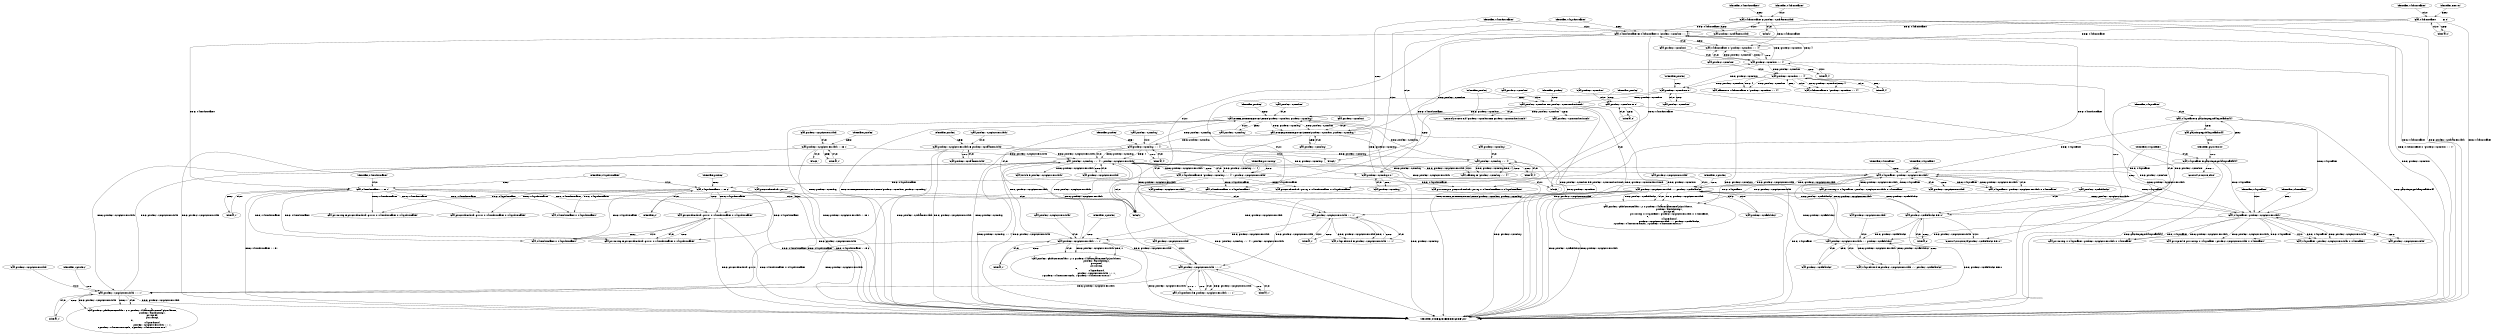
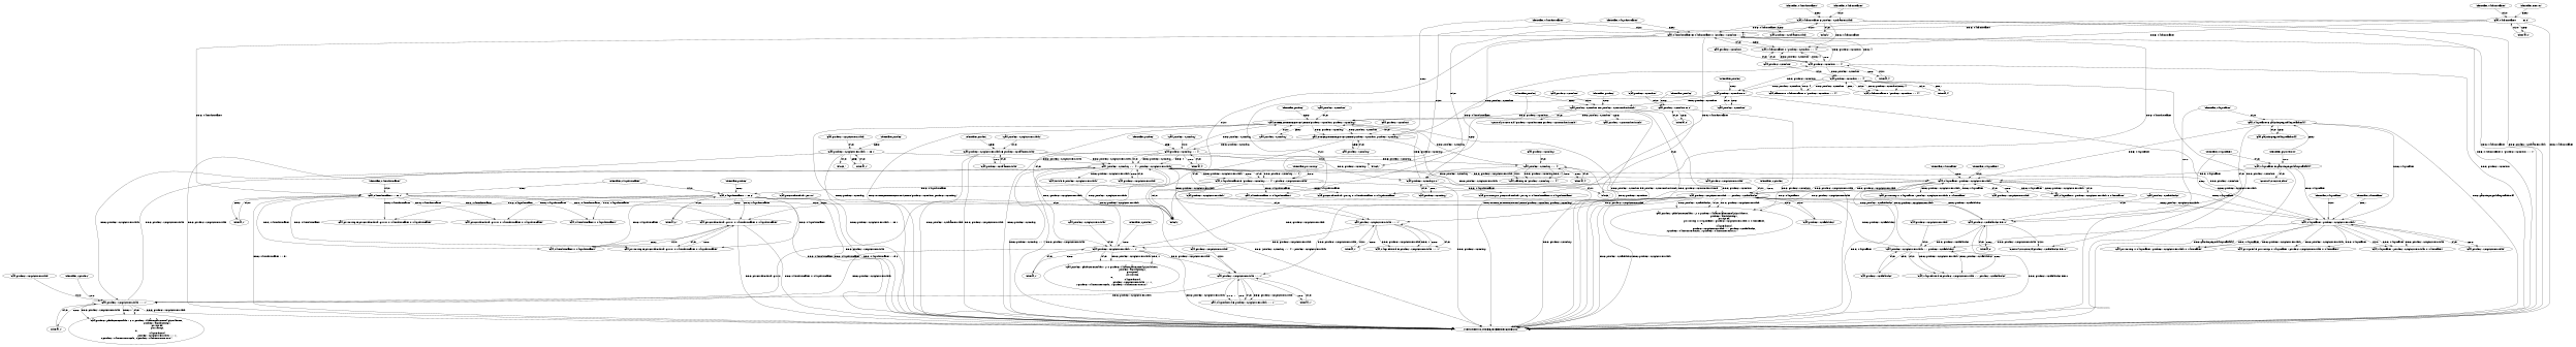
  digraph {
    n1 [label="(Call,ps_cur_frm_buf->pu1_v + u4_x_dst_offset + u4_y_dst_offset)"]
    n2 [label="(Call,pu1_out_p = ps_cur_frm_buf->pu1_v + u4_x_dst_offset + u4_y_dst_offset)"]
-   n3 [label="(Identifier,IMPEG2D_ERROR_CODES_T)"]
+   n3 [label="(MethodReturn,IMPEG2D_ERROR_CODES_T)"]
    n4 [label="(Call,u4_x_dst_offset + u4_y_dst_offset)"]
    n5 [label="(Call,u4_x_dst_offset >>= 1)"]
    n6 [label="(Block,)"]
    n7 [label="(Call,ps_cur_frm_buf->pu1_u + u4_x_dst_offset + u4_y_dst_offset)"]
    n8 [label="(Literal,1)"]
    n9 [label="(Call,u4_x_dst_offset + u4_y_dst_offset)"]
    n10 [label="(Call,pu1_out_p = ps_cur_frm_buf->pu1_u + u4_x_dst_offset + u4_y_dst_offset)"]
    n11 [label="(Call,u4_x_dst_offset = u4_frm_offset + (ps_dec->u2_mb_x << 4))"]
    n12 [label="(Call,ps_cur_frm_buf->pu1_y + u4_x_dst_offset + u4_y_dst_offset)"]
    n13 [label="(Call,pu1_out_p = ps_cur_frm_buf->pu1_y + u4_x_dst_offset + u4_y_dst_offset)"]
    n14 [label="(Call,u4_x_dst_offset + u4_y_dst_offset)"]
    n15 [label="(Call,u4_frm_offset + (ps_dec->u2_mb_x << 4))"]
    n16 [label="(Call,ps_dec->u2_mb_x << 4)"]
    n17 [label="(Call,u4_frm_offset = ps_dec->u2_frame_width)"]
    n18 [label="(Block,)"]
    n19 [label="(Call,ps_dec->u2_frame_width)"]
    n20 [label="(Call,u4_frm_offset          = 0)"]
    n21 [label="(Literal,0)"]
    n22 [label="(Block,)"]
    n23 [label="(Call,ps_dec->u2_mb_x++)"]
    n24 [label="(Call,ps_dec->u2_mb_x << 4)"]
    n25 [label="(Literal,4)"]
    n26 [label="(Call,ps_dec->u2_mb_x == ps_dec->u2_num_horiz_mb)"]
    n27 [label="(Call,ps_dec->u2_mb_x)"]
    n28 [label="(Call,offset_x = u4_frm_offset + (ps_dec->u2_mb_x << 4))"]
    n29 [label="(Literal,4)"]
    n30 [label="(Call,u4_frm_offset + (ps_dec->u2_mb_x << 4))"]
    n31 [label="(Call,IMPEG2D_TRACE_MB_START(ps_dec->u2_mb_x, ps_dec->u2_mb_y))"]
    n32 [label="(Call,ps_dec->u2_mb_y << 4)"]
    n33 [label="(Call,ps_dec->u2_mb_y)"]
    n34 [label="(Call,IMPEG2D_TRACE_MB_START(ps_dec->u2_mb_x, ps_dec->u2_mb_y))"]
    n35 [label="(Call,ps_dec->u2_mb_y << 4)"]
    n36 [label="(Call,ps_dec->u2_mb_y++)"]
    n37 [label="(Call,(ps_dec->u2_mb_y << 4) * ps_dec->u2_picture_width)"]
    n38 [label="(Literal,4)"]
    n39 [label="(Call,ps_dec->u2_mb_y)"]
    n40 [label="(ControlStructure,if (ps_dec->u2_mb_x == ps_dec->u2_num_horiz_mb))"]
    n41 [label="(Call,ps_dec->u2_num_horiz_mb)"]
    n42 [label="(Call,ps_dec->u2_mb_x = 0)"]
    n43 [label="(Block,)"]
    n44 [label="(Literal,0)"]
    n45 [label="(Literal,4)"]
    n46 [label="(Call,offset_y = (ps_dec->u2_mb_y << 4))"]
    n47 [label="(Call,ps_dec->u2_mb_y)"]
    n48 [label="(Call,u4_y_dst_offset = (ps_dec->u2_mb_y << 4) * ps_dec->u2_picture_width)"]
    n49 [label="(Call,ps_dec->u2_picture_width >> 1)"]
    n50 [label="(Call,ps_dec->u2_picture_width >> 1)"]
    n51 [label="(Call,u4_y_offset * ps_dec->u2_picture_width)"]
    n52 [label="(Call,u4_y_offset * ps_dec->u2_picture_width)"]
    n53 [label="(Call,ps_dec->u2_picture_width >> 1)"]
    n54 [label="(Call,ps_dec->u2_picture_width >> 1)"]
    n55 [label="(Call,stride = ps_dec->u2_picture_width)"]
    n56 [label="(Call,ps_dec->u2_picture_width)"]
    n57 [label="(Call,u4_y_dst_offset >>= 2)"]
-   n58 [label="(Identifier,2)"]
+   n58 [label="(Literal,2)"]
    n59 [label="(Literal,1)"]
    n60 [label="(Call,ps_dec->pf_idct_recon[idx * 2 + ps_dec->i4_last_value_one](pi2_vld_out,\n                                                        ps_dec->ai2_idct_stg1,\n                                                        pu1_pred,\n                                                        pu1_out_p,\n 8,\n                                                        u4_pred_strd,\n                                                        ps_dec->u2_picture_width >> 1,\n ~ps_dec->u4_non_zero_cols, ~ps_dec->u4_non_zero_rows))"]
    n61 [label="(Call,u4_pred_strd = ps_dec->u2_picture_width >> 1)"]
    n62 [label="(Literal,1)"]
    n63 [label="(Call,ps_dec->u2_picture_width << ps_dec->u2_field_dct)"]
    n64 [label="(Call,ps_dec->pf_idct_recon[idx * 2 + ps_dec->i4_last_value_one](pi2_vld_out,\n                                                            ps_dec->ai2_idct_stg1,\n                                                            pu1_pred,\n                                                            pu1_out_p + u4_y_offset * ps_dec->u2_picture_width + u4_x_offset,\n 8,\n                                                            u4_pred_strd,\n                                                            ps_dec->u2_picture_width << ps_dec->u2_field_dct,\n ~ps_dec->u4_non_zero_cols, ~ps_dec->u4_non_zero_rows))"]
    n65 [label="(Call,pu1_out_p + u4_y_offset * ps_dec->u2_picture_width + u4_x_offset)"]
    n66 [label="(Call,ps_dec->u2_picture_width)"]
    n67 [label="(Call,u4_y_offset * ps_dec->u2_picture_width + u4_x_offset)"]
    n68 [label="(Call,ps_dec->u2_picture_width << ps_dec->u2_field_dct)"]
    n69 [label="(Call,pu1_out_p + u4_y_offset * ps_dec->u2_picture_width + u4_x_offset)"]
    n70 [label="(Call,pu1_pred = pu1_out_p + u4_y_offset * ps_dec->u2_picture_width + u4_x_offset)"]
    n71 [label="(Call,u4_y_offset * ps_dec->u2_picture_width + u4_x_offset)"]
    n72 [label="(Call,ps_dec->u2_picture_width)"]
    n73 [label="(Literal,1)"]
    n74 [label="(Call,ps_dec->pf_idct_recon[idx * 2 + ps_dec->i4_last_value_one](pi2_vld_out,\n                                                        ps_dec->ai2_idct_stg1,\n                                                        pu1_pred,\n                                                        pu1_out_p,\n 8,\n                                                        u4_pred_strd,\n                                                        ps_dec->u2_picture_width >> 1,\n ~ps_dec->u4_non_zero_cols, ~ps_dec->u4_non_zero_rows))"]
    n75 [label="(Call,u4_pred_strd = ps_dec->u2_picture_width >> 1)"]
    n76 [label="(Literal,1)"]
    n77 [label="(Call,ps_dec->u2_field_dct == 0)"]
    n78 [label="(Call,ps_dec->u2_field_dct)"]
    n79 [label="(ControlStructure,if(ps_dec->u2_field_dct == 0))"]
    n80 [label="(Literal,0)"]
    n81 [label="(Call,u4_y_offset = gai2_impeg2_blk_y_off_fld[i])"]
    n82 [label="(ControlStructure,else)"]
    n83 [label="(Call,u4_y_offset = gai2_impeg2_blk_y_off_frm[i])"]
    n84 [label="(Call,gai2_impeg2_blk_y_off_frm[i])"]
    n85 [label="(Call,u4_pred_strd = ps_dec->u2_picture_width << ps_dec->u2_field_dct)"]
    n86 [label="(Call,ps_dec->u2_field_dct)"]
    n87 [label="(Call,ps_dec->u2_picture_width <<= 1)"]
    n88 [label="(Block,)"]
    n89 [label="(Literal,1)"]
    n90 [label="(Call,ps_dec->u2_picture_width = ps_dec->u2_frame_width)"]
    n91 [label="(Call,ps_dec->u2_frame_width)"]
    n92 [label="(Identifier,u4_y_dst_offset)"]
    n93 [label="(Identifier,ps_dec)"]
    n94 [label="(Identifier,ps_dec)"]
    n95 [label="(Call,ps_dec->u2_picture_width)"]
    n96 [label="(Call,ps_dec->u2_mb_x)"]
    n97 [label="(Call,ps_dec->u2_picture_width)"]
    n98 [label="(Call,ps_dec->u2_mb_x)"]
    n99 [label="(Identifier,ps_dec)"]
    n100 [label="(Identifier,u4_x_offset)"]
    n101 [label="(Call,ps_dec->u2_picture_width)"]
    n102 [label="(Identifier,u4_y_offset)"]
    n103 [label="(Identifier,u4_frm_offset)"]
    n104 [label="(Identifier,u4_y_offset)"]
    n105 [label="(Identifier,e_error)"]
    n106 [label="(Call,ps_dec->u2_picture_width)"]
    n107 [label="(Identifier,u4_y_offset)"]
    n108 [label="(Identifier,~ps_dec)"]
    n109 [label="(Call,ps_dec->u2_picture_width)"]
    n110 [label="(Identifier,pu1_out_p)"]
    n111 [label="(Identifier,u4_x_offset)"]
    n112 [label="(Call,ps_dec->u2_mb_x)"]
    n113 [label="(Call,ps_dec->u2_mb_x)"]
    n114 [label="(Identifier,u4_y_dst_offset)"]
    n115 [label="(Call,ps_dec->u2_mb_x)"]
    n116 [label="(Identifier,u4_x_dst_offset)"]
    n117 [label="(Call,ps_dec->u2_picture_width)"]
    n118 [label="(Identifier,ps_dec)"]
    n119 [label="(Call,ps_dec->u2_picture_width)"]
    n120 [label="(Identifier,u4_x_dst_offset)"]
    n121 [label="(Identifier,ps_dec)"]
    n122 [label="(Identifier,~ps_dec)"]
    n123 [label="(Identifier,pi2_vld_out)"]
    n124 [label="(Identifier,ps_dec)"]
    n125 [label="(Call,ps_dec->u2_mb_y)"]
    n126 [label="(Identifier,u4_x_dst_offset)"]
    n127 [label="(Call,ps_dec->u2_field_dct)"]
    n128 [label="(Call,ps_cur_frm_buf->pu1_v)"]
    n129 [label="(Identifier,u4_frm_offset)"]
    n130 [label="(Identifier,u4_y_offset)"]
    n131 [label="(Identifier,ps_dec)"]
    n132 [label="(Identifier,ps_dec)"]
    n133 [label="(Identifier,~ps_dec)"]
    n134 [label="(Call,ps_dec->u2_mb_x)"]
    n135 [label="(Call,ps_dec->u2_mb_y)"]
    n136 [label="(Call,ps_dec->u2_picture_width)"]
    n137 [label="(Identifier,ps_dec)"]
    n1 -> n2 [label="AST: "]
    n1 -> n3 [label="DDG: ps_cur_frm_buf->pu1_v"]
    n1 -> n3 [label="DDG: u4_x_dst_offset + u4_y_dst_offset"]
    n1 -> n4 [label="CFG: "]
    n2 -> n1 [label="CFG: "]
    n4 -> n1 [label="AST: "]
    n5 -> n1 [label="DDG: u4_x_dst_offset"]
    n5 -> n2 [label="DDG: u4_x_dst_offset"]
    n5 -> n3 [label="DDG: u4_x_dst_offset >>= 1"]
    n5 -> n3 [label="DDG: u4_x_dst_offset"]
    n5 -> n4 [label="DDG: u4_x_dst_offset"]
    n5 -> n6 [label="AST: "]
    n5 -> n7 [label="DDG: u4_x_dst_offset"]
    n5 -> n8 [label="CFG: "]
    n5 -> n9 [label="DDG: u4_x_dst_offset"]
    n5 -> n10 [label="DDG: u4_x_dst_offset"]
    n8 -> n5 [label="AST: "]
    n11 -> n3 [label="DDG: u4_frm_offset + (ps_dec->u2_mb_x << 4)"]
    n11 -> n5 [label="DDG: u4_x_dst_offset"]
    n11 -> n6 [label="AST: "]
    n11 -> n12 [label="DDG: u4_x_dst_offset"]
    n11 -> n13 [label="DDG: u4_x_dst_offset"]
    n11 -> n14 [label="DDG: u4_x_dst_offset"]
    n11 -> n15 [label="CFG: "]
    n15 -> n11 [label="AST: "]
    n15 -> n16 [label="CFG: "]
    n16 -> n3 [label="DDG: ps_dec->u2_mb_x"]
    n16 -> n11 [label="DDG: ps_dec->u2_mb_x"]
    n16 -> n11 [label="DDG: 4"]
    n16 -> n15 [label="AST: "]
    n16 -> n15 [label="DDG: ps_dec->u2_mb_x"]
    n16 -> n15 [label="DDG: 4"]
    n16 -> n23 [label="DDG: ps_dec->u2_mb_x"]
    n16 -> n24 [label="DDG: ps_dec->u2_mb_x"]
    n16 -> n25 [label="CFG: "]
    n17 -> n3 [label="DDG: u4_frm_offset"]
    n17 -> n3 [label="DDG: ps_dec->u2_frame_width"]
    n17 -> n11 [label="DDG: u4_frm_offset"]
    n17 -> n15 [label="DDG: u4_frm_offset"]
    n17 -> n18 [label="AST: "]
    n17 -> n19 [label="CFG: "]
    n19 -> n17 [label="AST: "]
    n20 -> n3 [label="DDG: u4_frm_offset"]
    n20 -> n11 [label="DDG: u4_frm_offset"]
    n20 -> n15 [label="DDG: u4_frm_offset"]
    n20 -> n21 [label="CFG: "]
    n20 -> n22 [label="AST: "]
    n21 -> n20 [label="AST: "]
    n23 -> n3 [label="DDG: ps_dec->u2_mb_x"]
    n23 -> n6 [label="AST: "]
    n23 -> n26 [label="DDG: ps_dec->u2_mb_x"]
    n23 -> n27 [label="CFG: "]
    n24 -> n3 [label="DDG: ps_dec->u2_mb_x"]
    n24 -> n23 [label="DDG: ps_dec->u2_mb_x"]
    n24 -> n28 [label="DDG: ps_dec->u2_mb_x"]
    n24 -> n28 [label="DDG: 4"]
    n24 -> n29 [label="CFG: "]
    n24 -> n30 [label="AST: "]
    n24 -> n30 [label="DDG: ps_dec->u2_mb_x"]
    n24 -> n30 [label="DDG: 4"]
    n25 -> n16 [label="AST: "]
    n26 -> n3 [label="DDG: ps_dec->u2_mb_x"]
    n26 -> n3 [label="DDG: ps_dec->u2_mb_x == ps_dec->u2_num_horiz_mb"]
    n26 -> n3 [label="DDG: ps_dec->u2_num_horiz_mb"]
    n26 -> n34 [label="DDG: ps_dec->u2_mb_x"]
    n26 -> n40 [label="AST: "]
    n26 -> n41 [label="CFG: "]
    n27 -> n23 [label="AST: "]
    n29 -> n24 [label="AST: "]
    n30 -> n24 [label="CFG: "]
    n31 -> n3 [label="DDG: IMPEG2D_TRACE_MB_START(ps_dec->u2_mb_x, ps_dec->u2_mb_y)"]
    n31 -> n6 [label="AST: "]
    n31 -> n16 [label="DDG: ps_dec->u2_mb_x"]
    n31 -> n32 [label="DDG: ps_dec->u2_mb_y"]
    n31 -> n33 [label="CFG: "]
    n32 -> n3 [label="DDG: ps_dec->u2_mb_y"]
    n32 -> n34 [label="DDG: ps_dec->u2_mb_y"]
    n32 -> n35 [label="DDG: ps_dec->u2_mb_y"]
    n32 -> n36 [label="DDG: ps_dec->u2_mb_y"]
    n32 -> n37 [label="AST: "]
    n32 -> n37 [label="DDG: ps_dec->u2_mb_y"]
    n32 -> n37 [label="DDG: 4"]
    n32 -> n38 [label="CFG: "]
    n33 -> n31 [label="AST: "]
    n34 -> n3 [label="DDG: ps_dec->u2_mb_x"]
    n34 -> n3 [label="DDG: ps_dec->u2_mb_y"]
    n34 -> n3 [label="DDG: IMPEG2D_TRACE_MB_START(ps_dec->u2_mb_x, ps_dec->u2_mb_y)"]
    n34 -> n6 [label="AST: "]
    n34 -> n31 [label="DDG: ps_dec->u2_mb_x"]
    n34 -> n31 [label="DDG: ps_dec->u2_mb_y"]
    n34 -> n39 [label="CFG: "]
    n35 -> n3 [label="DDG: ps_dec->u2_mb_y"]
    n35 -> n34 [label="DDG: ps_dec->u2_mb_y"]
    n35 -> n36 [label="DDG: ps_dec->u2_mb_y"]
    n35 -> n45 [label="CFG: "]
    n35 -> n46 [label="AST: "]
    n35 -> n46 [label="DDG: ps_dec->u2_mb_y"]
    n35 -> n46 [label="DDG: 4"]
    n36 -> n3 [label="DDG: ps_dec->u2_mb_y"]
    n36 -> n34 [label="DDG: ps_dec->u2_mb_y"]
    n36 -> n43 [label="AST: "]
    n36 -> n47 [label="CFG: "]
    n37 -> n3 [label="DDG: ps_dec->u2_mb_y << 4"]
    n37 -> n3 [label="DDG: ps_dec->u2_picture_width"]
    n37 -> n48 [label="AST: "]
    n37 -> n48 [label="DDG: ps_dec->u2_mb_y << 4"]
    n37 -> n48 [label="DDG: ps_dec->u2_picture_width"]
    n37 -> n49 [label="DDG: ps_dec->u2_picture_width"]
    n37 -> n50 [label="DDG: ps_dec->u2_picture_width"]
    n37 -> n51 [label="DDG: ps_dec->u2_picture_width"]
    n37 -> n52 [label="DDG: ps_dec->u2_picture_width"]
    n37 -> n53 [label="DDG: ps_dec->u2_picture_width"]
    n37 -> n54 [label="DDG: ps_dec->u2_picture_width"]
    n37 -> n55 [label="DDG: ps_dec->u2_picture_width"]
    n37 -> n56 [label="CFG: "]
    n38 -> n32 [label="AST: "]
    n39 -> n34 [label="AST: "]
    n42 -> n3 [label="DDG: ps_dec->u2_mb_x"]
    n42 -> n34 [label="DDG: ps_dec->u2_mb_x"]
    n42 -> n43 [label="AST: "]
    n42 -> n44 [label="CFG: "]
    n44 -> n42 [label="AST: "]
    n45 -> n35 [label="AST: "]
    n46 -> n35 [label="CFG: "]
    n47 -> n36 [label="AST: "]
    n48 -> n3 [label="DDG: (ps_dec->u2_mb_y << 4) * ps_dec->u2_picture_width"]
    n48 -> n6 [label="AST: "]
    n48 -> n12 [label="DDG: u4_y_dst_offset"]
    n48 -> n13 [label="DDG: u4_y_dst_offset"]
    n48 -> n14 [label="DDG: u4_y_dst_offset"]
    n48 -> n37 [label="CFG: "]
    n48 -> n57 [label="DDG: u4_y_dst_offset"]
    n49 -> n3 [label="DDG: ps_dec->u2_picture_width"]
    n49 -> n37 [label="DDG: ps_dec->u2_picture_width"]
    n49 -> n53 [label="DDG: ps_dec->u2_picture_width"]
    n49 -> n54 [label="DDG: ps_dec->u2_picture_width"]
    n49 -> n59 [label="CFG: "]
    n49 -> n60 [label="AST: "]
    n49 -> n60 [label="DDG: ps_dec->u2_picture_width"]
    n49 -> n60 [label="DDG: 1"]
    n50 -> n49 [label="DDG: ps_dec->u2_picture_width"]
    n50 -> n61 [label="AST: "]
    n50 -> n61 [label="DDG: ps_dec->u2_picture_width"]
    n50 -> n61 [label="DDG: 1"]
    n50 -> n62 [label="CFG: "]
    n51 -> n3 [label="DDG: u4_y_offset"]
    n51 -> n63 [label="DDG: ps_dec->u2_picture_width"]
    n51 -> n64 [label="DDG: u4_y_offset"]
    n51 -> n64 [label="DDG: ps_dec->u2_picture_width"]
    n51 -> n65 [label="DDG: u4_y_offset"]
    n51 -> n65 [label="DDG: ps_dec->u2_picture_width"]
    n51 -> n66 [label="CFG: "]
    n51 -> n67 [label="AST: "]
    n51 -> n67 [label="DDG: u4_y_offset"]
    n51 -> n67 [label="DDG: ps_dec->u2_picture_width"]
    n52 -> n51 [label="DDG: u4_y_offset"]
    n52 -> n68 [label="DDG: ps_dec->u2_picture_width"]
    n52 -> n69 [label="DDG: u4_y_offset"]
    n52 -> n69 [label="DDG: ps_dec->u2_picture_width"]
    n52 -> n70 [label="DDG: u4_y_offset"]
    n52 -> n70 [label="DDG: ps_dec->u2_picture_width"]
    n52 -> n71 [label="AST: "]
    n52 -> n71 [label="DDG: u4_y_offset"]
    n52 -> n71 [label="DDG: ps_dec->u2_picture_width"]
    n52 -> n72 [label="CFG: "]
    n53 -> n3 [label="DDG: ps_dec->u2_picture_width"]
    n53 -> n37 [label="DDG: ps_dec->u2_picture_width"]
    n53 -> n73 [label="CFG: "]
    n53 -> n74 [label="AST: "]
    n53 -> n74 [label="DDG: ps_dec->u2_picture_width"]
    n53 -> n74 [label="DDG: 1"]
    n54 -> n53 [label="DDG: ps_dec->u2_picture_width"]
    n54 -> n75 [label="AST: "]
    n54 -> n75 [label="DDG: ps_dec->u2_picture_width"]
    n54 -> n75 [label="DDG: 1"]
    n54 -> n76 [label="CFG: "]
    n56 -> n37 [label="AST: "]
    n57 -> n1 [label="DDG: u4_y_dst_offset"]
    n57 -> n2 [label="DDG: u4_y_dst_offset"]
    n57 -> n3 [label="DDG: u4_y_dst_offset"]
    n57 -> n3 [label="DDG: u4_y_dst_offset >>= 2"]
    n57 -> n4 [label="DDG: u4_y_dst_offset"]
    n57 -> n6 [label="AST: "]
    n57 -> n7 [label="DDG: u4_y_dst_offset"]
    n57 -> n9 [label="DDG: u4_y_dst_offset"]
    n57 -> n10 [label="DDG: u4_y_dst_offset"]
    n57 -> n58 [label="CFG: "]
    n58 -> n57 [label="AST: "]
    n59 -> n49 [label="AST: "]
    n61 -> n50 [label="CFG: "]
    n62 -> n50 [label="AST: "]
    n63 -> n3 [label="DDG: ps_dec->u2_field_dct"]
    n63 -> n3 [label="DDG: ps_dec->u2_picture_width"]
    n63 -> n37 [label="DDG: ps_dec->u2_picture_width"]
    n63 -> n49 [label="DDG: ps_dec->u2_picture_width"]
    n63 -> n50 [label="DDG: ps_dec->u2_picture_width"]
    n63 -> n51 [label="DDG: ps_dec->u2_picture_width"]
    n63 -> n52 [label="DDG: ps_dec->u2_picture_width"]
    n63 -> n53 [label="DDG: ps_dec->u2_picture_width"]
    n63 -> n54 [label="DDG: ps_dec->u2_picture_width"]
    n63 -> n64 [label="AST: "]
    n63 -> n64 [label="DDG: ps_dec->u2_picture_width"]
    n63 -> n64 [label="DDG: ps_dec->u2_field_dct"]
    n63 -> n77 [label="DDG: ps_dec->u2_field_dct"]
    n63 -> n78 [label="CFG: "]
    n66 -> n51 [label="AST: "]
    n68 -> n51 [label="DDG: ps_dec->u2_picture_width"]
    n68 -> n63 [label="DDG: ps_dec->u2_field_dct"]
    n68 -> n85 [label="AST: "]
    n68 -> n85 [label="DDG: ps_dec->u2_picture_width"]
    n68 -> n85 [label="DDG: ps_dec->u2_field_dct"]
    n68 -> n86 [label="CFG: "]
    n72 -> n52 [label="AST: "]
    n73 -> n53 [label="AST: "]
    n75 -> n54 [label="CFG: "]
    n76 -> n54 [label="AST: "]
    n77 -> n3 [label="DDG: ps_dec->u2_field_dct == 0"]
    n77 -> n63 [label="DDG: ps_dec->u2_field_dct"]
    n77 -> n68 [label="DDG: ps_dec->u2_field_dct"]
    n77 -> n79 [label="AST: "]
    n77 -> n80 [label="CFG: "]
    n78 -> n63 [label="AST: "]
    n80 -> n77 [label="AST: "]
    n81 -> n3 [label="DDG: gai2_impeg2_blk_y_off_fld[i]"]
    n81 -> n51 [label="DDG: u4_y_offset"]
    n81 -> n52 [label="DDG: u4_y_offset"]
-   n81 -> n82 [label="DDG: 1"]
+   n81 -> n82 [label="AST: "]
    n83 -> n3 [label="DDG: gai2_impeg2_blk_y_off_frm[i]"]
    n83 -> n51 [label="DDG: u4_y_offset"]
    n83 -> n52 [label="DDG: u4_y_offset"]
    n83 -> n79 [label="AST: "]
    n83 -> n84 [label="CFG: "]
-   n84 -> n123 [label="AST: "]
+   n84 -> n83 [label="AST: "]
    n85 -> n68 [label="CFG: "]
    n86 -> n68 [label="AST: "]
    n87 -> n3 [label="DDG: ps_dec->u2_picture_width"]
    n87 -> n3 [label="DDG: ps_dec->u2_picture_width <<= 1"]
    n87 -> n37 [label="DDG: ps_dec->u2_picture_width"]
    n87 -> n88 [label="AST: "]
    n87 -> n89 [label="CFG: "]
    n89 -> n87 [label="AST: "]
    n90 -> n3 [label="DDG: ps_dec->u2_picture_width"]
    n90 -> n3 [label="DDG: ps_dec->u2_frame_width"]
    n90 -> n22 [label="AST: "]
    n90 -> n37 [label="DDG: ps_dec->u2_picture_width"]
    n90 -> n91 [label="CFG: "]
    n91 -> n90 [label="AST: "]
    n92 -> n11 [label="CFG: "]
    n92 -> n48 [label="AST: "]
    n93 -> n90 [label="CFG: "]
    n94 -> n32 [label="CFG: "]
    n95 -> n50 [label="AST: "]
    n96 -> n34 [label="AST: "]
    n97 -> n53 [label="AST: "]
    n98 -> n26 [label="AST: "]
    n99 -> n23 [label="CFG: "]
    n100 -> n51 [label="CFG: "]
    n101 -> n49 [label="AST: "]
    n102 -> n77 [label="CFG: "]
    n102 -> n81 [label="AST: "]
    n103 -> n20 [label="AST: "]
    n104 -> n77 [label="CFG: "]
    n104 -> n83 [label="AST: "]
    n105 -> n20 [label="CFG: "]
    n106 -> n87 [label="AST: "]
    n107 -> n52 [label="AST: "]
    n108 -> n53 [label="CFG: "]
    n109 -> n63 [label="AST: "]
    n110 -> n48 [label="CFG: "]
    n111 -> n52 [label="CFG: "]
    n112 -> n31 [label="AST: "]
    n113 -> n42 [label="AST: "]
    n114 -> n5 [label="CFG: "]
    n114 -> n57 [label="AST: "]
    n115 -> n16 [label="AST: "]
    n116 -> n11 [label="AST: "]
    n116 -> n31 [label="CFG: "]
    n117 -> n68 [label="AST: "]
    n118 -> n57 [label="CFG: "]
    n119 -> n54 [label="AST: "]
    n120 -> n17 [label="CFG: "]
    n121 -> n26 [label="CFG: "]
    n122 -> n49 [label="CFG: "]
    n123 -> n81 [label="CFG: "]
    n123 -> n83 [label="CFG: "]
    n124 -> n42 [label="CFG: "]
    n125 -> n35 [label="AST: "]
    n126 -> n5 [label="AST: "]
    n127 -> n77 [label="AST: "]
    n128 -> n1 [label="AST: "]
    n129 -> n17 [label="AST: "]
    n130 -> n51 [label="AST: "]
    n131 -> n87 [label="CFG: "]
    n132 -> n34 [label="CFG: "]
    n133 -> n63 [label="CFG: "]
    n134 -> n24 [label="AST: "]
    n135 -> n32 [label="AST: "]
    n136 -> n90 [label="AST: "]
    n137 -> n26 [label="CFG: "]
    n137 -> n36 [label="CFG: "]
  }
